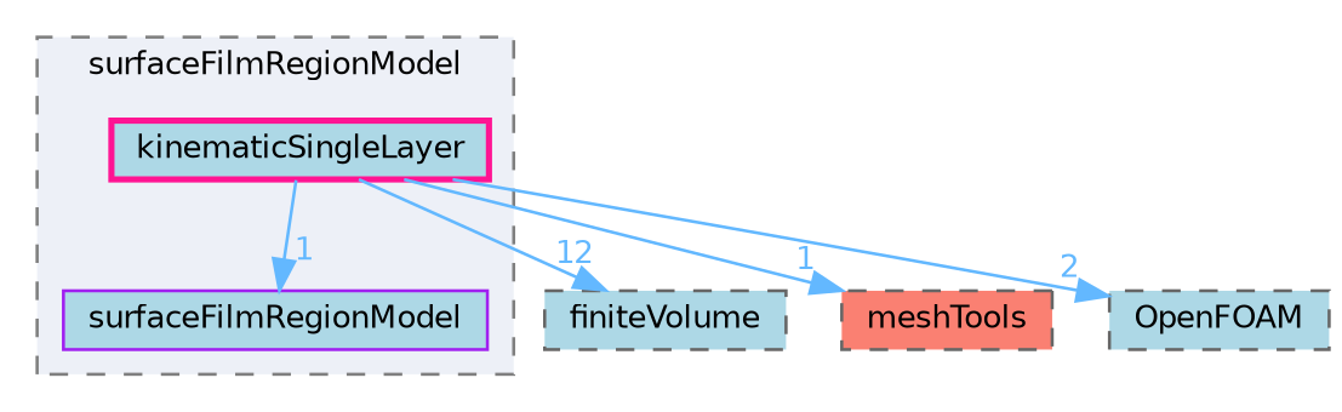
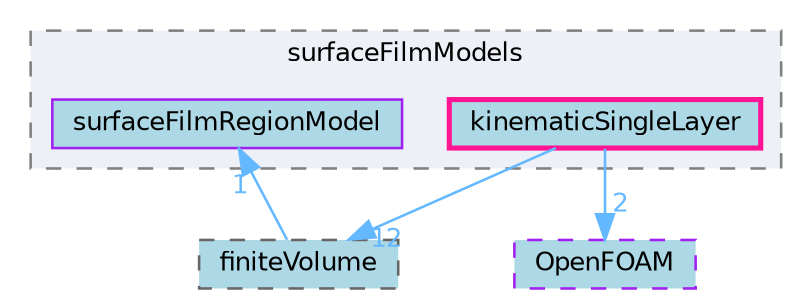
  digraph {
    compound=true
    node [color=purple fillcolor=lightblue fontname=Helvetica fontsize=10 shape=box style="filled,dashed"]
    edge [color=steelblue1 fontcolor=steelblue1 fontname=Helvetica fontsize=10 headlabel=1 labeldistance=1.5 labelfontname=Helvetica labelfontsize=10]
    n1 [height=0.2 label=surfaceFilmRegionModel style=filled width=0.4]
    n2 [color=deeppink height=0.2 label=kinematicSingleLayer style="filled,bold" width=0.4]
    n3 [color=gray40 height=0.2 label=finiteVolume width=0.4]
-   n4 [color=gray40 fillcolor=salmon height=0.2 label=meshTools width=0.4]
-   n5 [color=gray40 height=0.2 label=OpenFOAM width=0.4]
+   n5 [height=0.2 label=OpenFOAM width=0.4]
    subgraph cluster_1 {
      bgcolor="#edf0f7"
      fontname=Helvetica
      fontsize=10
-     label=surfaceFilmRegionModel
+     label=surfaceFilmModels
      pencolor=grey50
      style="filled,dashed"
      n1
      n2
    }
-   n2 -> n1
+   n3 -> n1
    n2 -> n3 [headlabel=12]
-   n2 -> n4
    n2 -> n5 [headlabel=2]
  }
